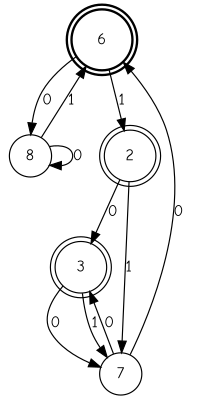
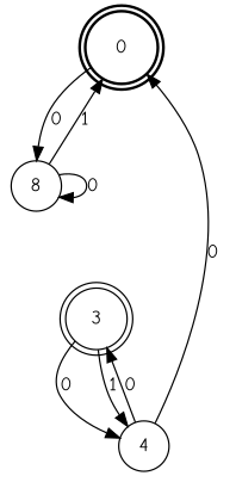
  digraph {
    fontname="Comic Neue"
    node [fontname="Comic Neue" peripheries=2 shape=circle]
    edge [fontname="Comic Neue"]
-   0 [style=bold label=6]
+   0 [style=bold]
    n2 [label=8 peripheries=""]
-   2
    3
-   4 [label=7 peripheries=""]
+   4 [peripheries=""]
    0 -> n2 [label=0]
-   0 -> 2 [label=1]
    n2 -> 0 [label=1]
    n2 -> n2 [label=0]
-   2 -> 3 [label=0]
-   2 -> 4 [label=1]
    3 -> 4 [label=0]
    3 -> 4 [label=1]
    4 -> 0 [label=0]
    4 -> 3 [label=0]
  }
